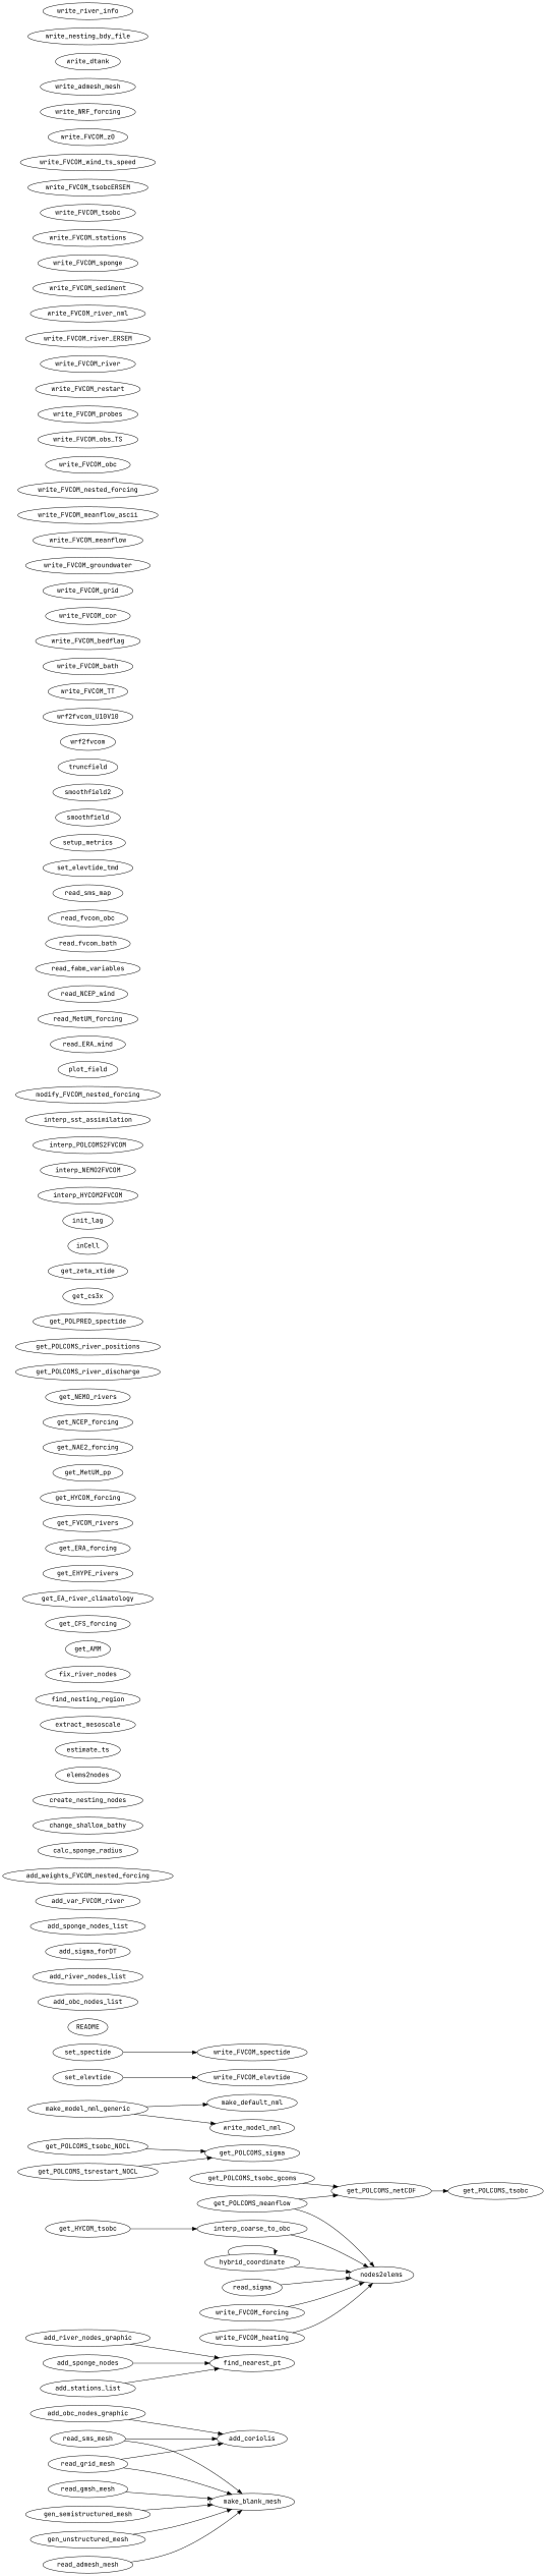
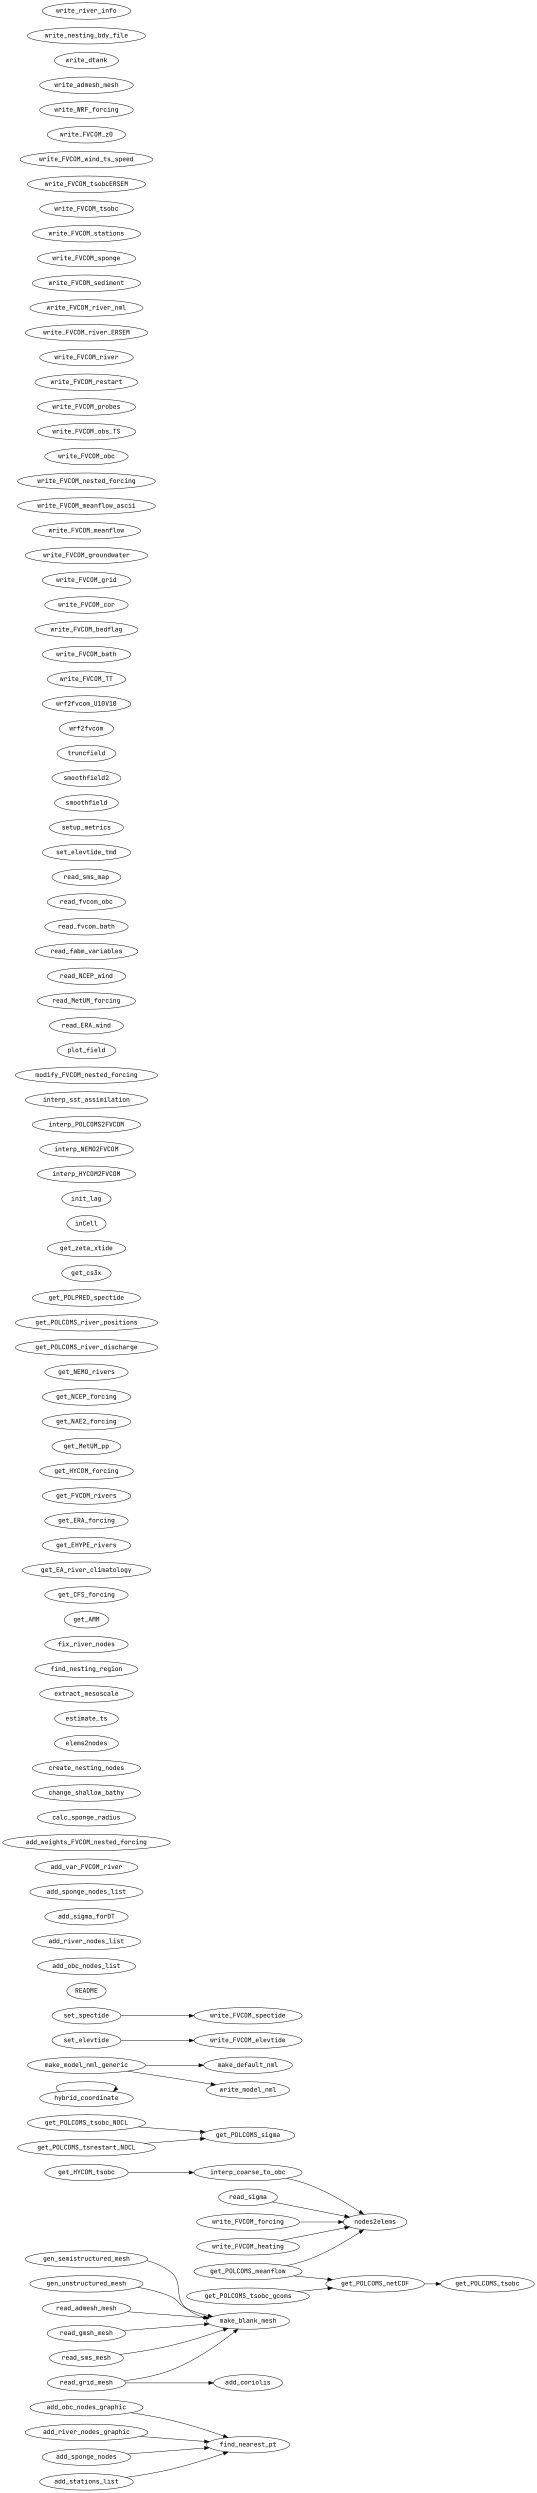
  digraph {
    fontname="JetBrains Mono"
    rankdir=LR
    node [fontname="JetBrains Mono"]
    edge [fontname="JetBrains Mono"]
    add_obc_nodes_graphic
    find_nearest_pt
    add_river_nodes_graphic
    add_sponge_nodes
    add_stations_list
    gen_semistructured_mesh
    make_blank_mesh
    gen_unstructured_mesh
    get_HYCOM_tsobc
    interp_coarse_to_obc
    nodes2elems
    get_POLCOMS_meanflow
    get_POLCOMS_netCDF
    get_POLCOMS_tsobc
    get_POLCOMS_tsobc_NOCL
    get_POLCOMS_sigma
    get_POLCOMS_tsobc_gcoms
    get_POLCOMS_tsrestart_NOCL
    hybrid_coordinate
    make_model_nml_generic
    make_default_nml
    write_model_nml
    read_admesh_mesh
    read_gmsh_mesh
    read_grid_mesh
    add_coriolis
    read_sigma
    read_sms_mesh
    set_elevtide
    write_FVCOM_elevtide
    set_spectide
    write_FVCOM_spectide
    write_FVCOM_forcing
    write_FVCOM_heating
    README
    add_obc_nodes_list
    add_river_nodes_list
    add_sigma_forDT
    add_sponge_nodes_list
    add_var_FVCOM_river
    add_weights_FVCOM_nested_forcing
    calc_sponge_radius
    change_shallow_bathy
    create_nesting_nodes
    elems2nodes
    estimate_ts
    extract_mesoscale
    find_nesting_region
    fix_river_nodes
    get_AMM
    get_CFS_forcing
    get_EA_river_climatology
    get_EHYPE_rivers
    get_ERA_forcing
    get_FVCOM_rivers
    get_HYCOM_forcing
    get_MetUM_pp
    get_NAE2_forcing
    get_NCEP_forcing
    get_NEMO_rivers
    get_POLCOMS_river_discharge
    get_POLCOMS_river_positions
    get_POLPRED_spectide
    get_cs3x
    get_zeta_xtide
    inCell
    init_lag
    interp_HYCOM2FVCOM
    interp_NEMO2FVCOM
    interp_POLCOMS2FVCOM
    interp_sst_assimilation
    modify_FVCOM_nested_forcing
    plot_field
    read_ERA_wind
    read_MetUM_forcing
    read_NCEP_wind
    read_fabm_variables
    read_fvcom_bath
    read_fvcom_obc
    read_sms_map
    set_elevtide_tmd
    setup_metrics
    smoothfield
    smoothfield2
    truncfield
    wrf2fvcom
    wrf2fvcom_U10V10
    write_FVCOM_TT
    write_FVCOM_bath
    write_FVCOM_bedflag
    write_FVCOM_cor
    write_FVCOM_grid
    write_FVCOM_groundwater
    write_FVCOM_meanflow
    write_FVCOM_meanflow_ascii
    write_FVCOM_nested_forcing
    write_FVCOM_obc
    write_FVCOM_obs_TS
    write_FVCOM_probes
    write_FVCOM_restart
    write_FVCOM_river
    write_FVCOM_river_ERSEM
    write_FVCOM_river_nml
    write_FVCOM_sediment
    write_FVCOM_sponge
    write_FVCOM_stations
    write_FVCOM_tsobc
    write_FVCOM_tsobcERSEM
    write_FVCOM_wind_ts_speed
    write_FVCOM_z0
    write_WRF_forcing
    write_admesh_mesh
    write_dtank
    write_nesting_bdy_file
    write_river_info
-   add_obc_nodes_graphic -> add_coriolis
+   add_obc_nodes_graphic -> find_nearest_pt
    add_river_nodes_graphic -> find_nearest_pt
    add_sponge_nodes -> find_nearest_pt
    add_stations_list -> find_nearest_pt
    gen_semistructured_mesh -> make_blank_mesh
    gen_unstructured_mesh -> make_blank_mesh
    get_HYCOM_tsobc -> interp_coarse_to_obc
    interp_coarse_to_obc -> nodes2elems
    get_POLCOMS_meanflow -> nodes2elems
    get_POLCOMS_meanflow -> get_POLCOMS_netCDF
    get_POLCOMS_netCDF -> get_POLCOMS_tsobc
    get_POLCOMS_tsobc_NOCL -> get_POLCOMS_sigma
    get_POLCOMS_tsobc_gcoms -> get_POLCOMS_netCDF
    get_POLCOMS_tsrestart_NOCL -> get_POLCOMS_sigma
-   hybrid_coordinate -> nodes2elems
    hybrid_coordinate -> hybrid_coordinate
    make_model_nml_generic -> make_default_nml
    make_model_nml_generic -> write_model_nml
    read_admesh_mesh -> make_blank_mesh
    read_gmsh_mesh -> make_blank_mesh
    read_grid_mesh -> make_blank_mesh
    read_grid_mesh -> add_coriolis
    read_sigma -> nodes2elems
    read_sms_mesh -> make_blank_mesh
-   read_sms_mesh -> add_coriolis
    set_elevtide -> write_FVCOM_elevtide
    set_spectide -> write_FVCOM_spectide
    write_FVCOM_forcing -> nodes2elems
    write_FVCOM_heating -> nodes2elems
  }
